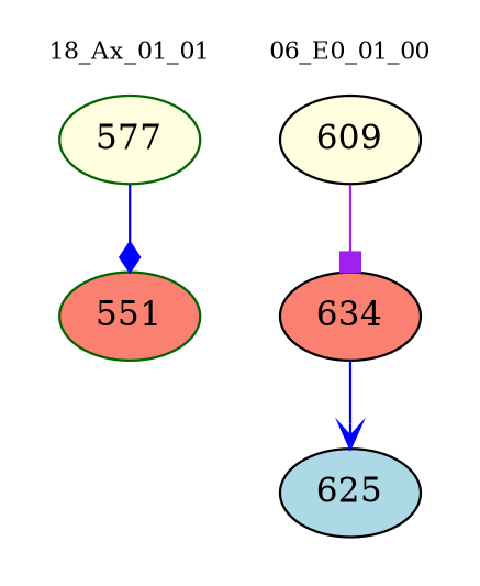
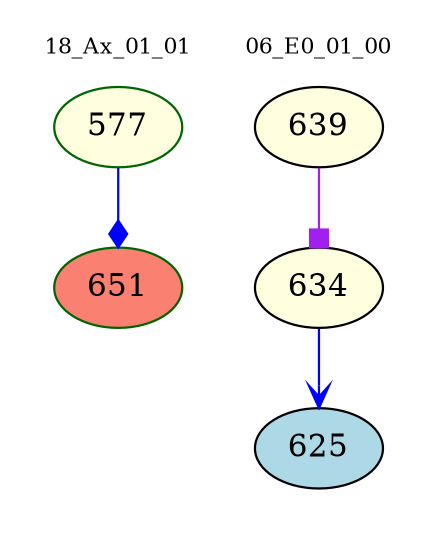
  digraph {
    node [color=black fillcolor=lightyellow style=filled]
    edge [color=blue style=solid]
    n1 [color=darkgreen label=577]
-   n2 [color=darkgreen fillcolor=salmon label=551]
-   n3 [label=609]
-   n4 [fillcolor=salmon label=634]
+   n2 [color=darkgreen fillcolor=salmon label=651]
+   n3 [label=639]
+   n4 [label=634]
    n5 [fillcolor=lightblue label=625]
    subgraph cluster_1 {
      color=white
      fontsize=10
      label="18_Ax_01_01"
      n1
      n2
    }
    subgraph cluster_2 {
      color=white
      fontsize=10
      label="06_E0_01_00"
      n3
      n4
      n5
    }
    n1 -> n2 [arrowhead=diamond]
    n3 -> n4 [arrowhead=box color=purple]
    n4 -> n5 [arrowhead=vee]
  }
